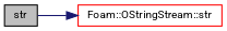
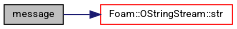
  digraph {
    rankdir=LR
    fontname=Roboto
    node [fontname=Roboto fontsize=10 shape=record]
-   n1 [color=black fillcolor=grey75 fontcolor=black height=0.2 label=str style=filled width=0.4]
+   n1 [color=black fillcolor=grey75 fontcolor=black height=0.2 label=message style=filled width=0.4]
    n2 [color=red height=0.2 label="Foam::OStringStream::str" width=0.4]
    n1 -> n2 [color=midnightblue fontname=Roboto fontsize=10 labelfontname=FreeSans labelfontsize=10 style=solid]
  }
